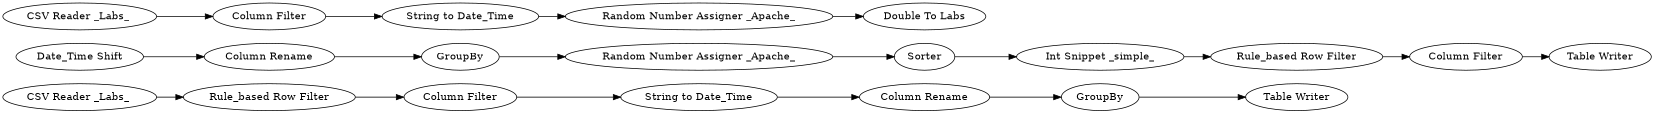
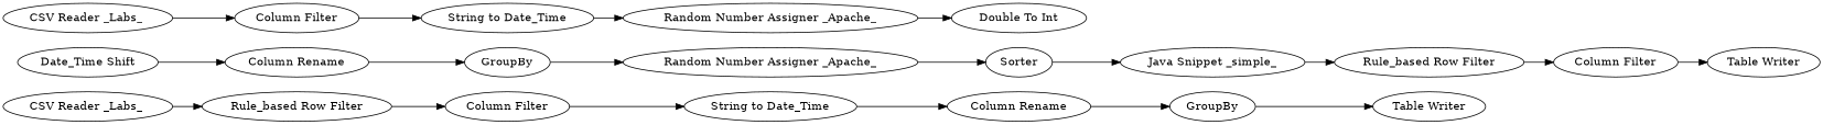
  digraph {
    rankdir=LR
    n1 [label="Column Filter"]
    n2 [label="String to Date_Time"]
    n3 [label="Column Rename"]
    n4 [label=GroupBy]
    n5 [label=Sorter]
-   n6 [label="Int Snippet _simple_"]
+   n6 [label="Java Snippet _simple_"]
    n7 [label="Rule_based Row Filter"]
    n8 [label="Column Filter"]
    n9 [label="Table Writer"]
    n10 [label="Rule_based Row Filter"]
    n11 [label="Table Writer"]
    n12 [label="String to Date_Time"]
    n13 [label="Random Number Assigner _Apache_"]
-   n14 [label="Double To Labs"]
+   n14 [label="Double To Int"]
    n15 [label="Column Rename"]
    n16 [label=GroupBy]
    n17 [label="Random Number Assigner _Apache_"]
    n18 [label="Date_Time Shift"]
    n19 [label="Column Filter"]
    n20 [label="CSV Reader _Labs_ "]
    n21 [label="CSV Reader _Labs_ "]
    n1 -> n2
    n2 -> n3
    n3 -> n4
    n4 -> n9
    n5 -> n6
    n6 -> n7
    n7 -> n8
    n8 -> n11
    n10 -> n1
    n12 -> n13
    n13 -> n14
    n15 -> n16
    n16 -> n17
    n17 -> n5
    n18 -> n15
    n19 -> n12
    n20 -> n10
    n21 -> n19
  }
